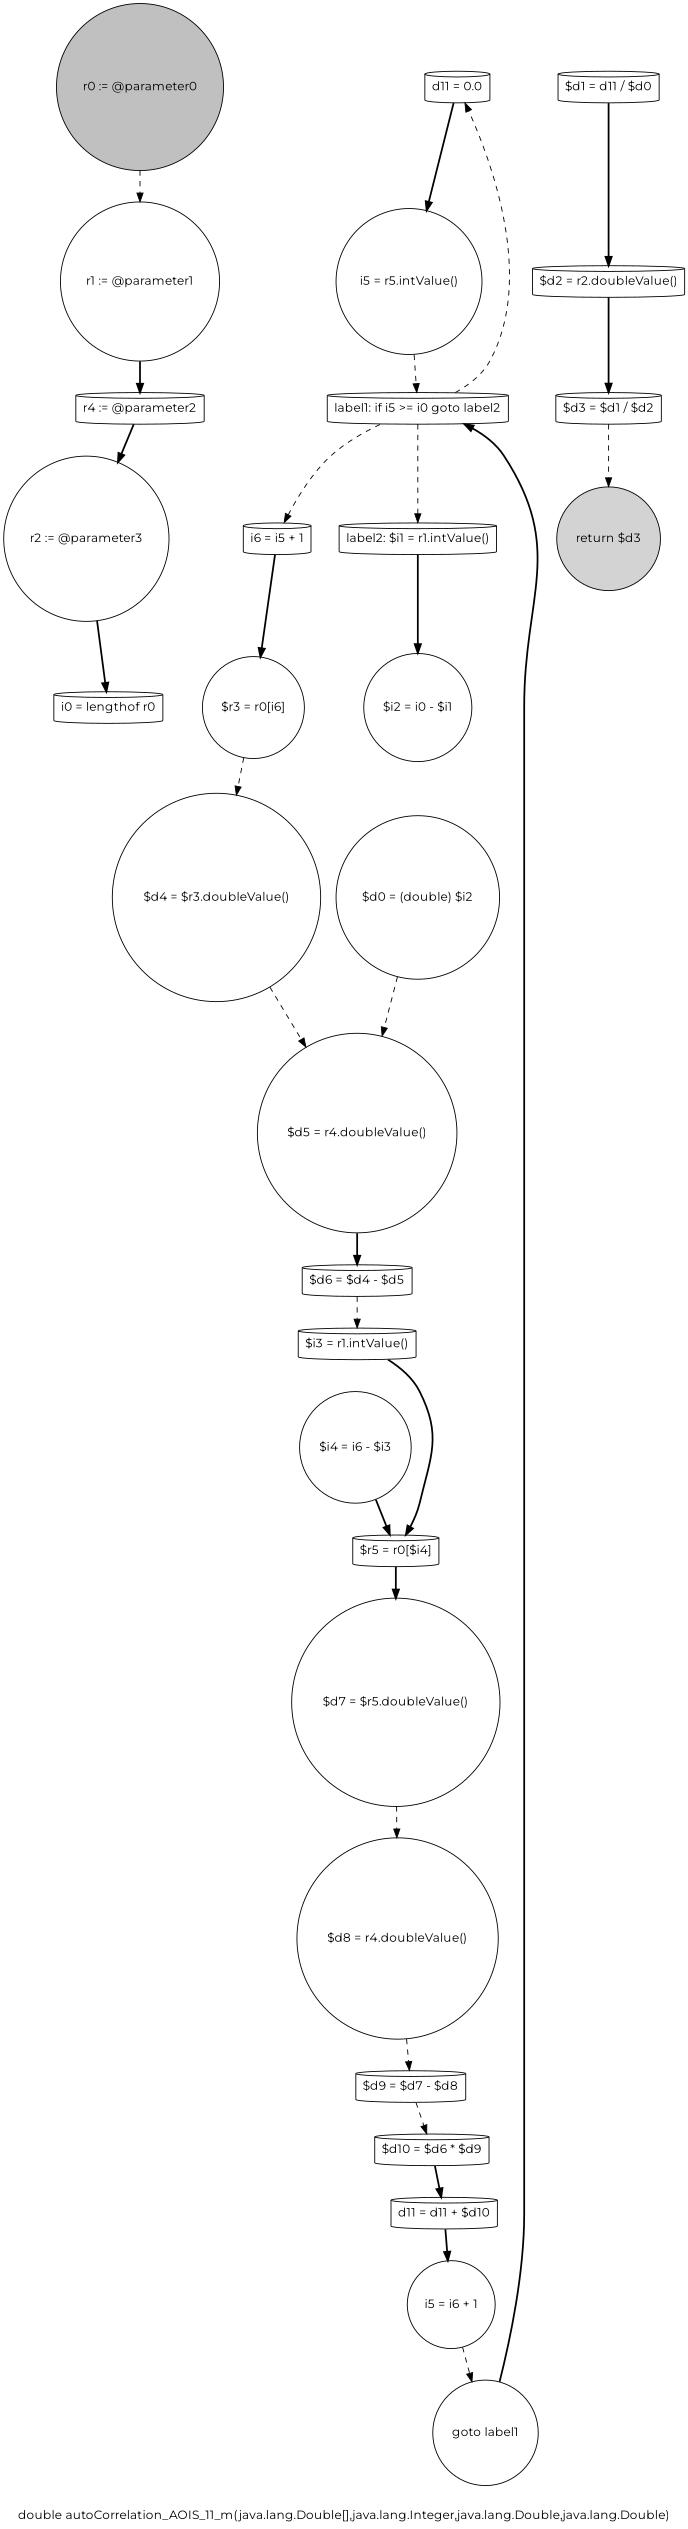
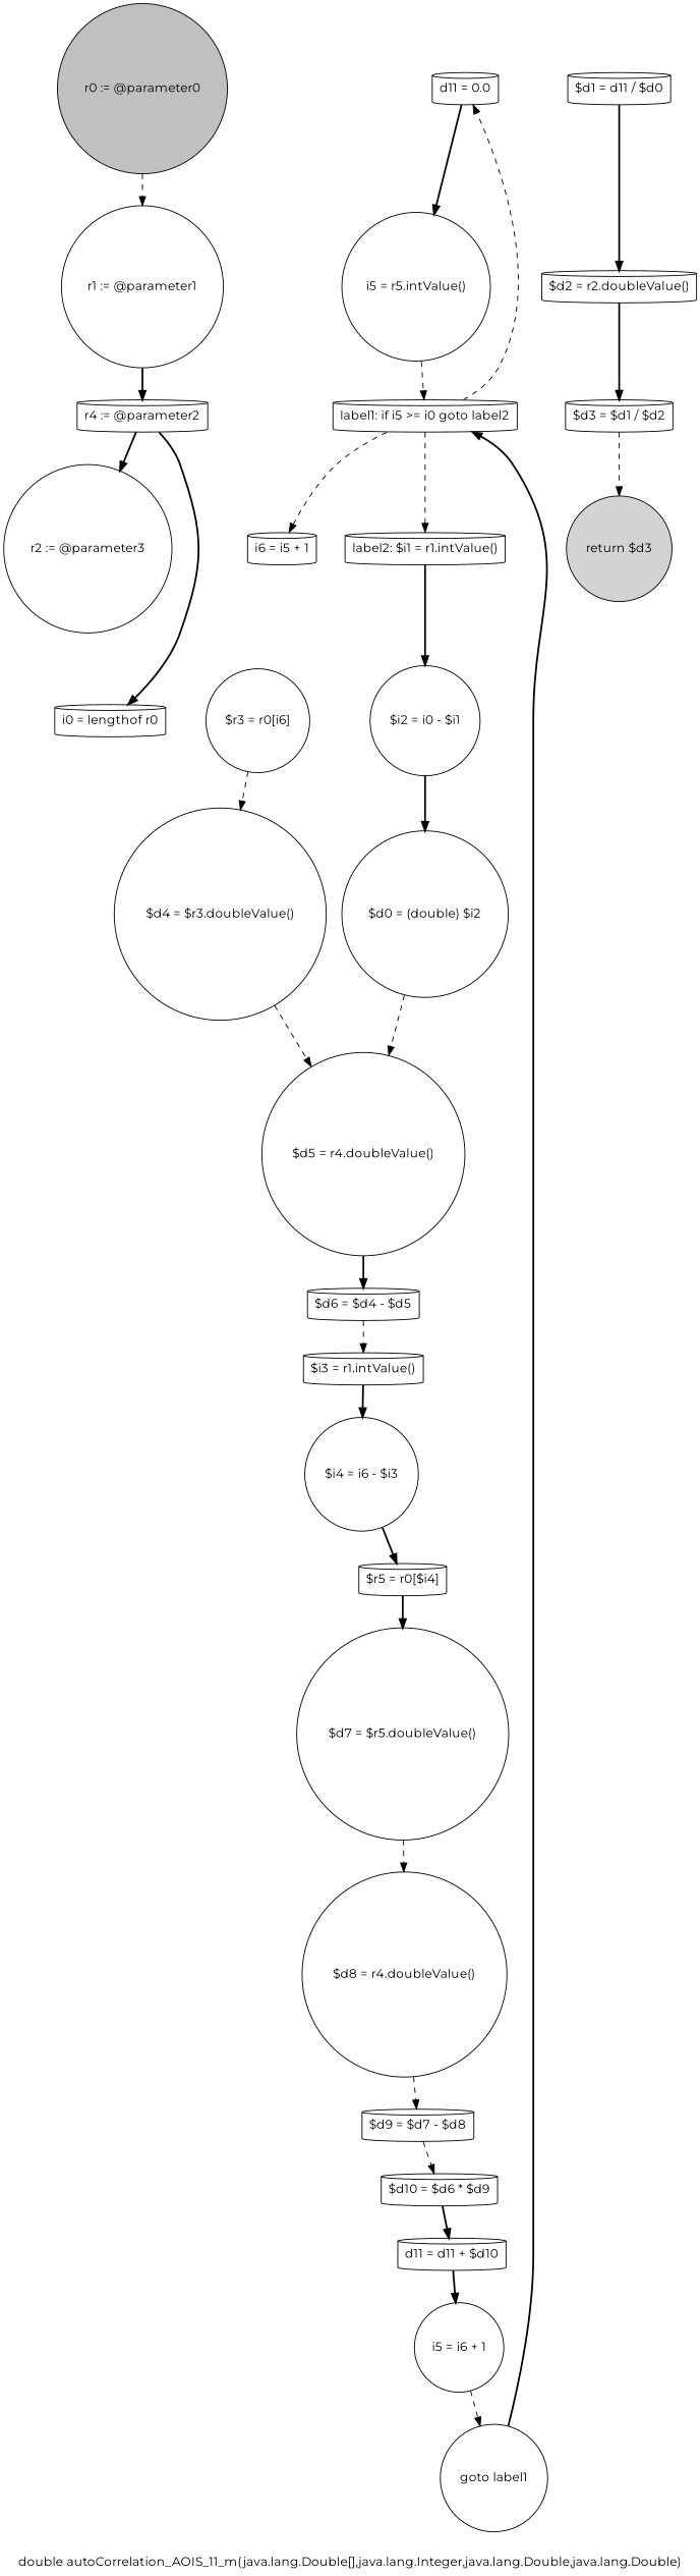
  digraph {
    fontname=Montserrat
    label="double autoCorrelation_AOIS_11_m(java.lang.Double[],java.lang.Integer,java.lang.Double,java.lang.Double)"
    node [fontname=Montserrat shape=circle]
    edge [fontname=Montserrat style=bold]
    n1 [fillcolor=gray label="r0 := @parameter0" style=filled]
    n2 [label="r1 := @parameter1"]
    n3 [label="r4 := @parameter2" shape=cylinder]
    n4 [label="r2 := @parameter3"]
    n5 [label="i0 = lengthof r0" shape=cylinder]
    n6 [label="d11 = 0.0" shape=cylinder]
    n7 [label="i5 = r5.intValue()"]
    n8 [label="label1: if i5 >= i0 goto label2" shape=cylinder]
    n9 [label="i6 = i5 + 1" shape=cylinder]
    n10 [label="label2: $i1 = r1.intValue()" shape=cylinder]
    n11 [label="$r3 = r0[i6]"]
    n12 [label="$i2 = i0 - $i1"]
    n13 [label="$d4 = $r3.doubleValue()"]
    n14 [label="$d0 = (double) $i2"]
    n15 [label="$d5 = r4.doubleValue()"]
    n16 [label="$d6 = $d4 - $d5" shape=cylinder]
    n17 [label="$i3 = r1.intValue()" shape=cylinder]
    n18 [label="$i4 = i6 - $i3"]
    n19 [label="$r5 = r0[$i4]" shape=cylinder]
    n20 [label="$d7 = $r5.doubleValue()"]
    n21 [label="$d8 = r4.doubleValue()"]
    n22 [label="$d9 = $d7 - $d8" shape=cylinder]
    n23 [label="$d10 = $d6 * $d9" shape=cylinder]
    n24 [label="d11 = d11 + $d10" shape=cylinder]
    n25 [label="i5 = i6 + 1"]
    n26 [label="goto label1"]
    n27 [label="$d1 = d11 / $d0" shape=cylinder]
    n28 [label="$d2 = r2.doubleValue()" shape=cylinder]
    n29 [label="$d3 = $d1 / $d2" shape=cylinder]
    n30 [fillcolor=lightgray label="return $d3" style=filled]
    n1 -> n2 [style=dashed]
    n2 -> n3
    n3 -> n4
-   n4 -> n5
+   n3 -> n5
    n6 -> n7
    n7 -> n8 [style=dashed]
    n8 -> n6 [style=dashed]
    n8 -> n9 [style=dashed]
    n8 -> n10 [style=dashed]
-   n9 -> n11
    n10 -> n12
    n11 -> n13 [style=dashed]
+   n12 -> n14
    n13 -> n15 [style=dashed]
    n14 -> n15 [style=dashed]
    n15 -> n16
    n16 -> n17 [style=dashed]
-   n17 -> n19
+   n17 -> n18
    n18 -> n19
    n19 -> n20
    n20 -> n21 [style=dashed]
    n21 -> n22 [style=dashed]
    n22 -> n23 [style=dashed]
    n23 -> n24
    n24 -> n25
    n25 -> n26 [style=dashed]
    n26 -> n8
    n27 -> n28
    n28 -> n29
    n29 -> n30 [style=dashed]
  }
